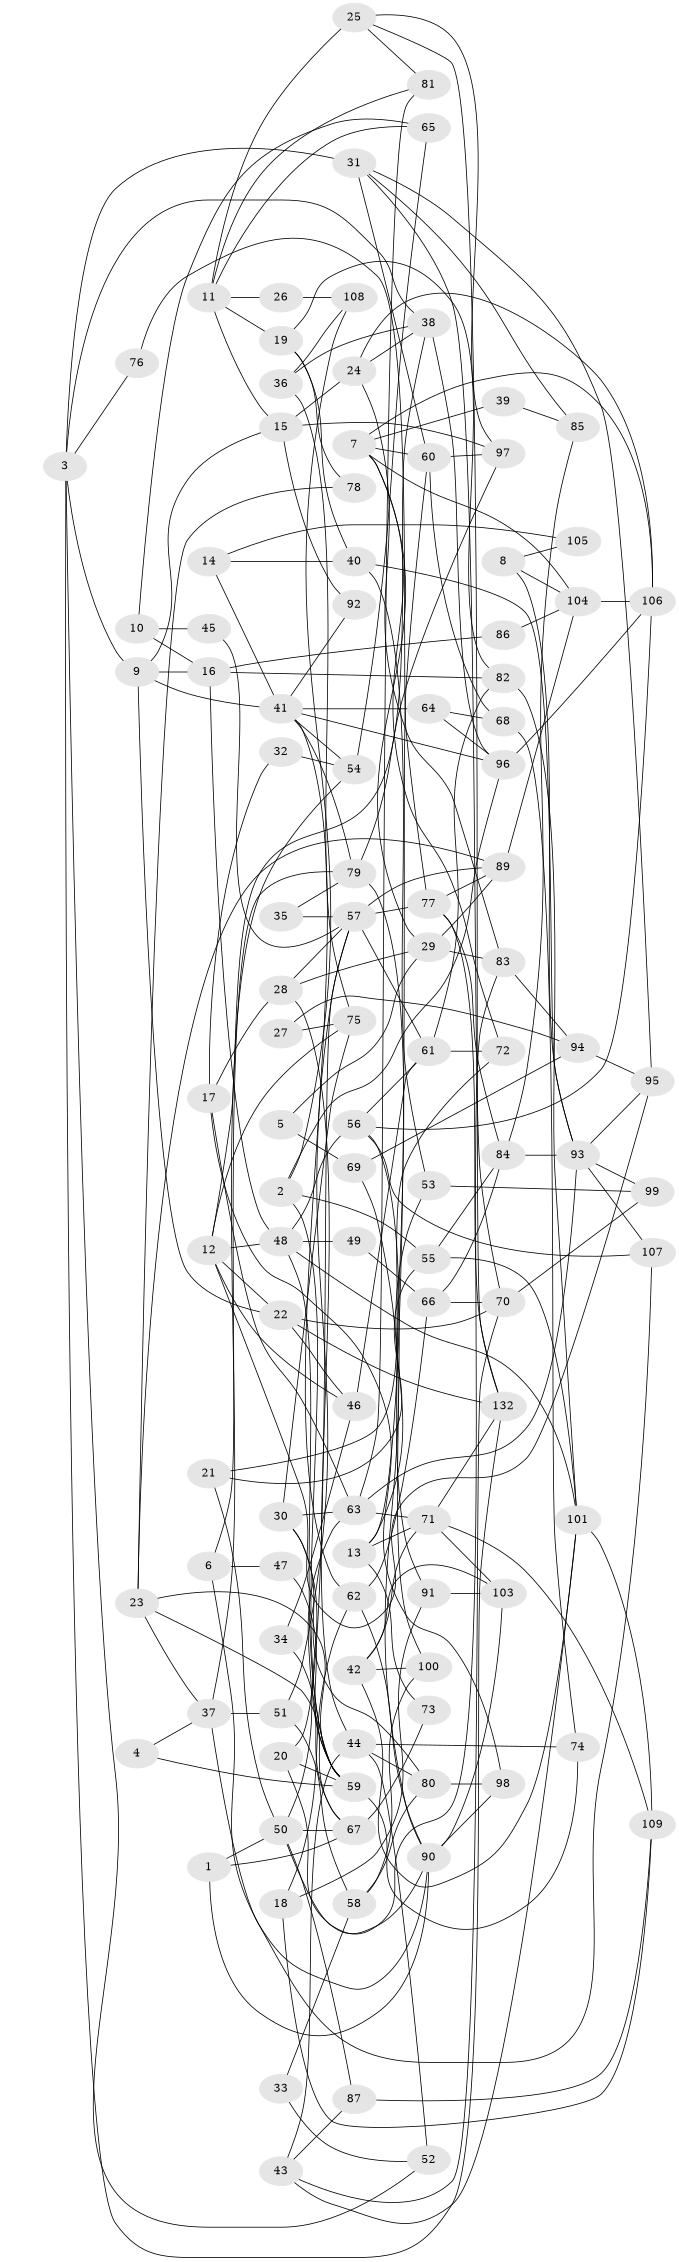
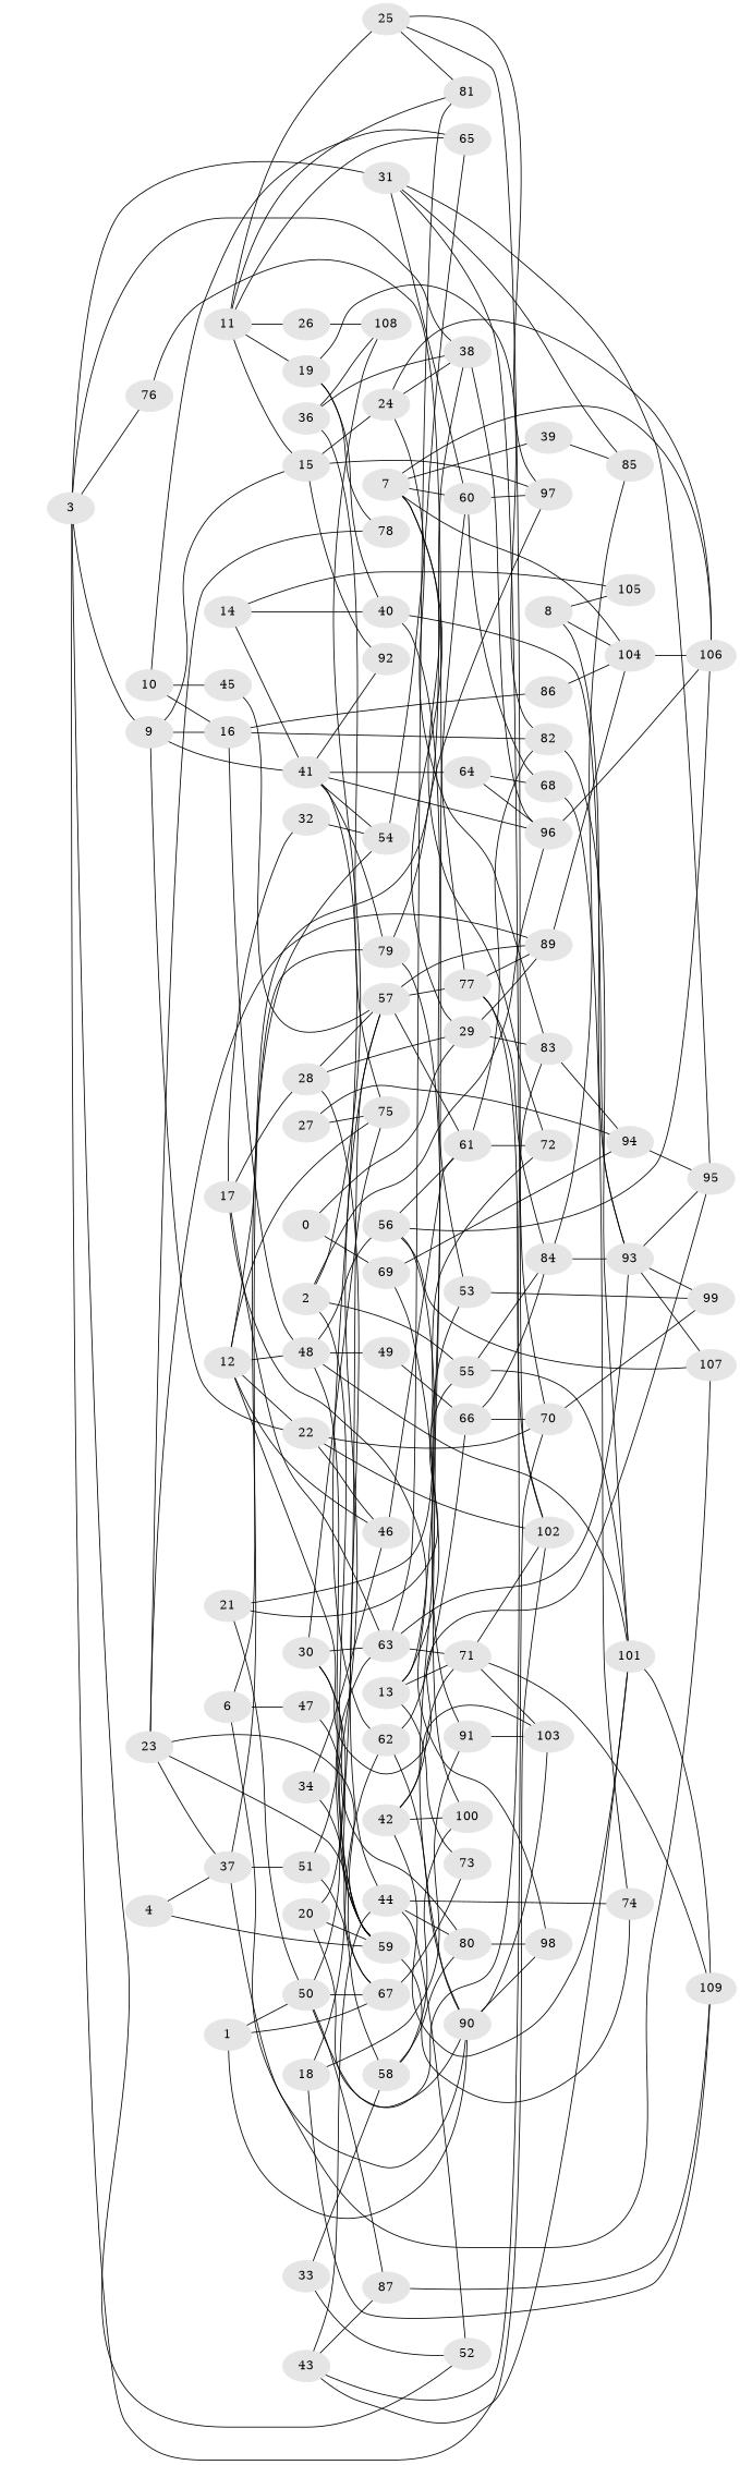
  graph {
    rankdir=LR
    node [color=gray90 style=filled]
    1
    50
    67
    90
    63
    83
    87
    73
    98
    103
    2
    55
    59
    96
    108
    101
    84
    74
    106
    3
    9
    31
    38
    52
    76
-   102 [label=132]
+   102
    15
    16
    22
    41
    60
    95
    70
    85
    77
    4
    37
    54
    51
-   5
+   5 [label=0]
    29
    69
    89
    94
    6
    47
    79
    107
    97
    91
    7
    39
    72
    104
    68
    8
    93
    105
    99
    24
    92
    48
    82
    86
    46
    62
    64
    10
    45
    65
    57
    11
    19
    25
    26
    81
    40
    78
    12
    75
    61
    49
    56
    13
    53
    71
    109
    14
    17
    28
    32
    44
    18
    66
    20
    21
    23
    27
    80
    30
    33
    58
    100
    34
-   35
    36
    42
    43
    1 -- 50
    1 -- 67
    1 -- 90
    50 -- 67
    50 -- 63
    50 -- 83
    50 -- 87
    67 -- 73
    90 -- 98
    90 -- 103
    63 -- 93
    63 -- 81
    63 -- 71
    83 -- 94
    87 -- 109
    2 -- 55
    2 -- 59
    2 -- 96
    2 -- 108
    55 -- 101
    55 -- 84
    59 -- 74
    96 -- 106
    101 -- 109
    84 -- 85
    84 -- 93
    3 -- 9
    3 -- 31
    3 -- 38
    3 -- 52
    3 -- 76
    3 -- 102
    9 -- 15
    9 -- 16
    9 -- 22
    9 -- 41
    31 -- 60
    31 -- 95
    31 -- 70
    31 -- 85
    38 -- 96
    76 -- 77
    15 -- 97
    15 -- 24
    15 -- 92
    16 -- 48
    16 -- 82
    16 -- 86
    22 -- 102
    22 -- 70
    22 -- 46
    41 -- 96
    41 -- 54
    41 -- 79
    41 -- 92
    41 -- 62
    41 -- 64
    60 -- 97
    60 -- 68
    70 -- 99
    77 -- 84
    77 -- 102
    77 -- 89
    4 -- 59
    4 -- 37
    37 -- 90
    37 -- 54
    37 -- 51
    54 -- 65
    51 -- 57
    51 -- 58
    5 -- 29
    5 -- 69
    29 -- 83
    29 -- 89
    69 -- 90
    69 -- 94
    89 -- 104
    94 -- 95
    6 -- 47
    6 -- 79
    6 -- 107
    47 -- 59
    79 -- 97
    79 -- 91
    91 -- 103
    7 -- 106
    7 -- 60
    7 -- 29
    7 -- 39
    7 -- 72
    7 -- 104
    39 -- 85
    104 -- 106
    68 -- 74
    8 -- 104
    8 -- 93
    8 -- 105
    93 -- 95
    93 -- 107
    93 -- 99
    24 -- 83
    24 -- 106
    24 -- 38
    48 -- 59
    48 -- 101
    48 -- 49
    48 -- 56
    82 -- 101
    86 -- 104
    46 -- 61
    62 -- 90
    62 -- 66
    64 -- 96
    64 -- 68
    10 -- 16
    10 -- 45
    10 -- 65
    45 -- 57
    57 -- 77
    57 -- 89
    57 -- 61
    11 -- 15
    11 -- 65
    11 -- 19
    11 -- 25
    11 -- 26
    11 -- 81
    19 -- 82
    19 -- 40
    19 -- 78
    25 -- 102
    25 -- 97
    25 -- 81
    26 -- 108
    40 -- 93
    40 -- 53
    12 -- 38
    12 -- 22
    12 -- 95
    12 -- 48
    12 -- 46
    12 -- 75
    61 -- 72
    61 -- 82
    49 -- 66
    56 -- 106
    56 -- 107
    56 -- 61
    56 -- 100
    13 -- 73
    13 -- 60
    13 -- 53
    13 -- 71
    53 -- 99
    71 -- 103
    71 -- 102
    71 -- 109
    14 -- 41
    14 -- 105
    14 -- 40
    17 -- 63
    17 -- 98
    17 -- 28
    17 -- 32
    28 -- 29
    28 -- 57
    28 -- 44
    32 -- 54
    44 -- 74
    44 -- 52
    44 -- 80
    18 -- 91
    18 -- 62
    18 -- 109
    66 -- 84
    66 -- 70
    20 -- 90
    20 -- 59
    20 -- 57
    21 -- 50
    21 -- 55
    21 -- 72
    23 -- 67
    23 -- 59
    23 -- 37
    23 -- 89
    23 -- 78
    27 -- 94
    27 -- 75
    80 -- 98
    30 -- 63
    30 -- 59
    30 -- 75
    30 -- 80
    33 -- 52
    33 -- 58
    58 -- 80
    58 -- 100
    34 -- 67
    34 -- 46
-   35 -- 79
-   35 -- 57
    36 -- 108
    36 -- 38
    36 -- 75
    42 -- 103
    42 -- 101
    42 -- 71
    42 -- 100
    43 -- 87
    43 -- 101
    43 -- 70
    43 -- 44
  }
